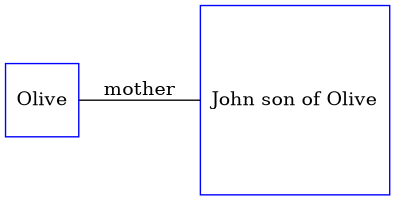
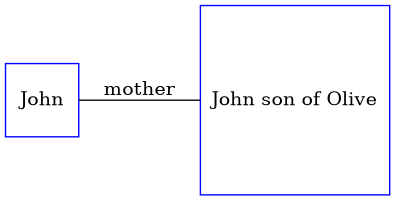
  digraph {
    rankdir=LR
    node [color=blue regular=1 shape=box]
    n1 [label="John son of Olive"]
-   n2 [label=Olive]
+   n2 [label=John]
    n2 -> n1 [arrowsize=0.0 dir=none label=mother]
  }
